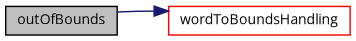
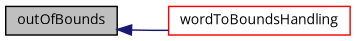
  digraph {
    rankdir=LR
    fontname="Open Sans"
    node [fontname="Open Sans" fontsize=10 shape=record]
    n1 [color=black fillcolor=grey75 fontcolor=black height=0.2 label=outOfBounds style=filled width=0.4]
    n2 [color=red height=0.2 label=wordToBoundsHandling width=0.4]
-   n2 -> n1 [color=midnightblue dir=back fontname="Open Sans" fontsize=10 labelfontname=FreeSans labelfontsize=10 style=solid]
+   n1 -> n2 [color=midnightblue dir=back fontname="Open Sans" fontsize=10 labelfontname=FreeSans labelfontsize=10 style=solid]
  }
